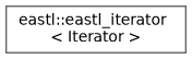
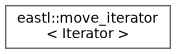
  digraph {
    rankdir=LR
-   n1 [color=grey40 fillcolor=white fontname=Helvetica fontsize=10 height=0.2 label="eastl::eastl_iterator\l\< Iterator \>" shape=box style=filled width=0.4]
+   n1 [color=grey40 fillcolor=white fontname=Helvetica fontsize=10 height=0.2 label="eastl::move_iterator\l\< Iterator \>" shape=box style=filled width=0.4]
  }
